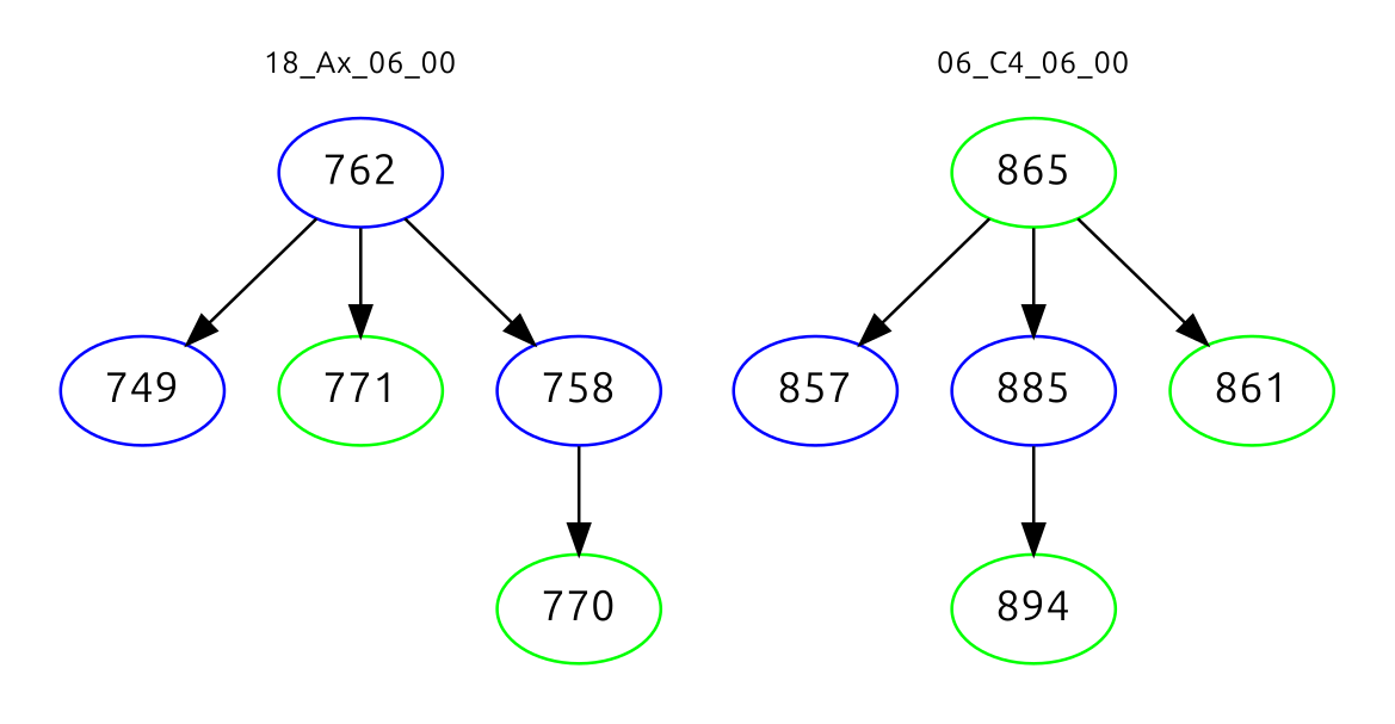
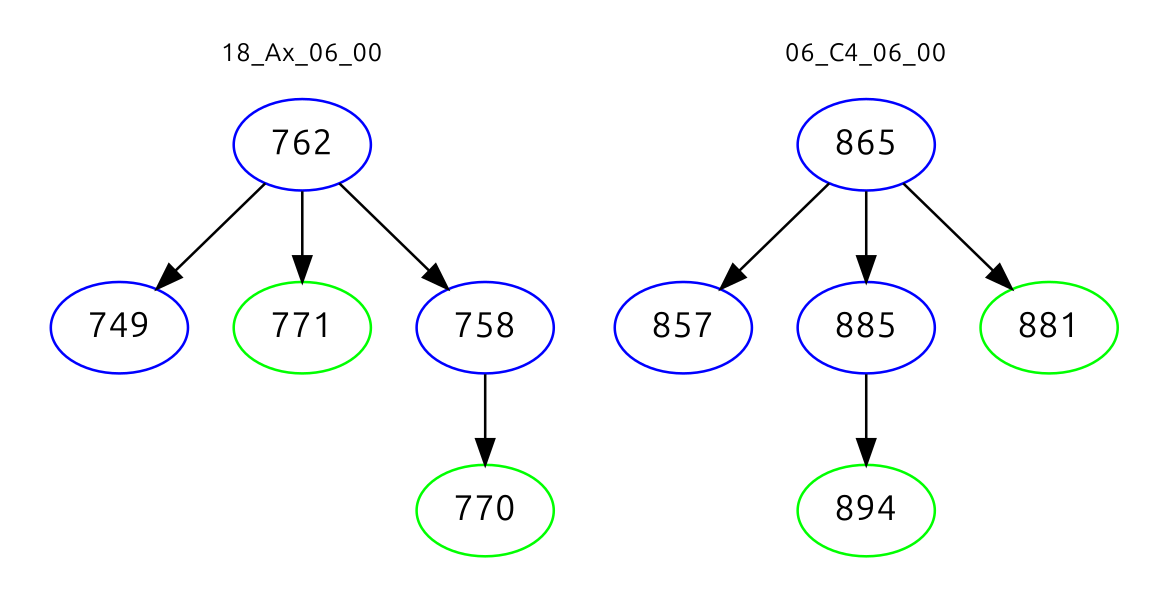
  digraph {
    fontname=Ubuntu
    node [color=blue fontname=Ubuntu]
    edge [color=black fontname=Ubuntu]
    n1 [label=762]
    n2 [label=749]
    n3 [color=green label=771]
    n4 [label=758]
    n5 [color=green label=770]
-   n6 [color=green label=865]
+   n6 [label=865]
    n7 [label=857]
    n8 [label=885]
-   n9 [color=green label=861]
+   n9 [color=green label=881]
    n10 [color=green label=894]
    subgraph cluster_1 {
      color=white
      fontsize=10
      label="18_Ax_06_00"
      n1
      n2
      n3
      n4
      n5
    }
    subgraph cluster_2 {
      color=white
      fontsize=10
      label="06_C4_06_00"
      n6
      n7
      n8
      n9
      n10
    }
    n1 -> n2
    n1 -> n3
    n1 -> n4
    n4 -> n5
    n6 -> n7
    n6 -> n8
    n6 -> n9
    n8 -> n10
  }
